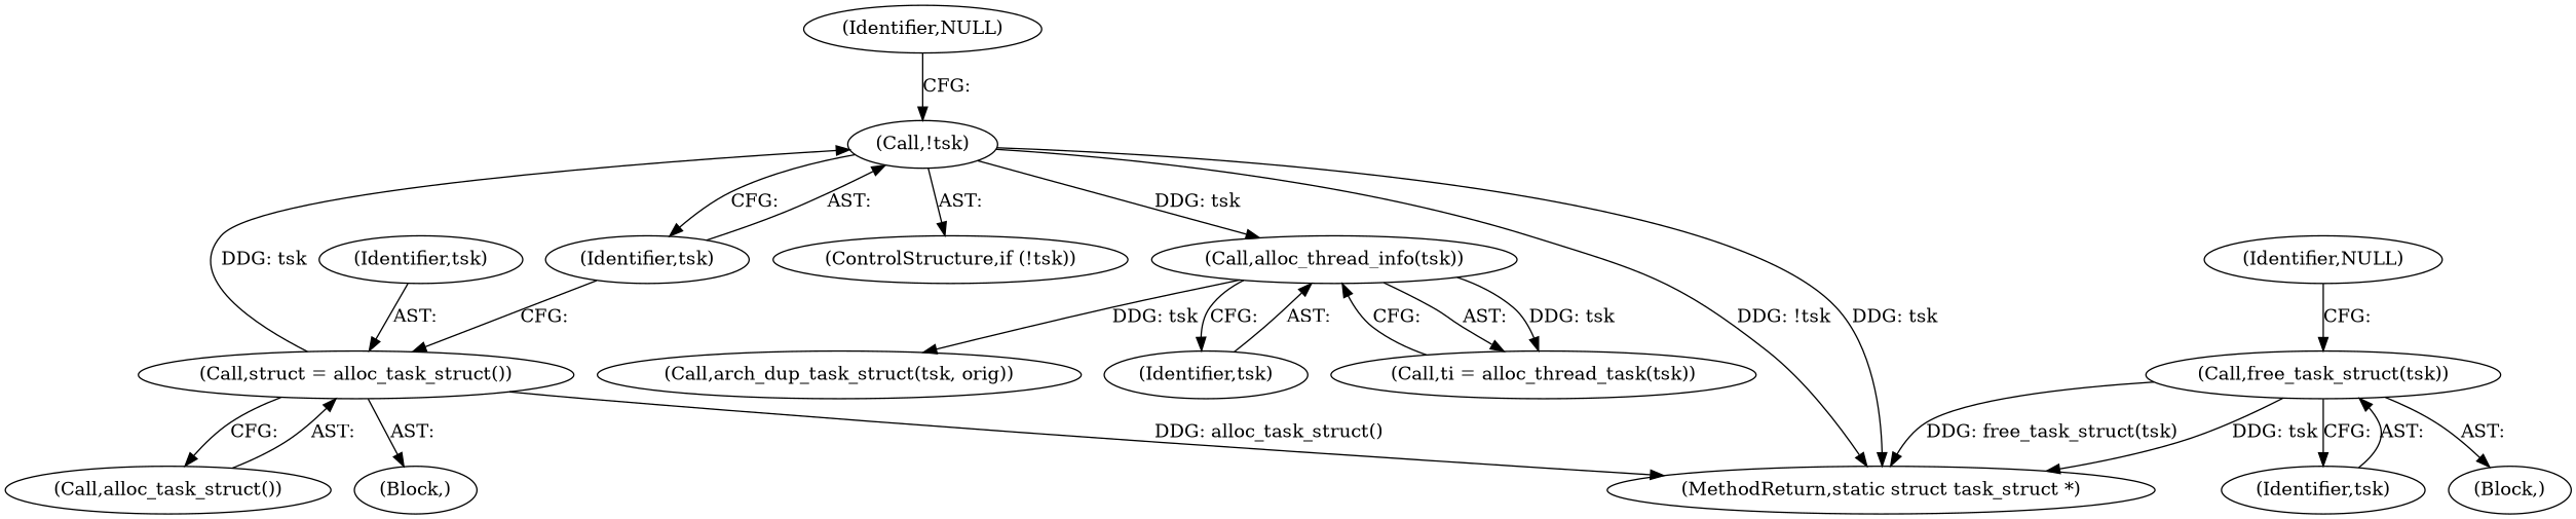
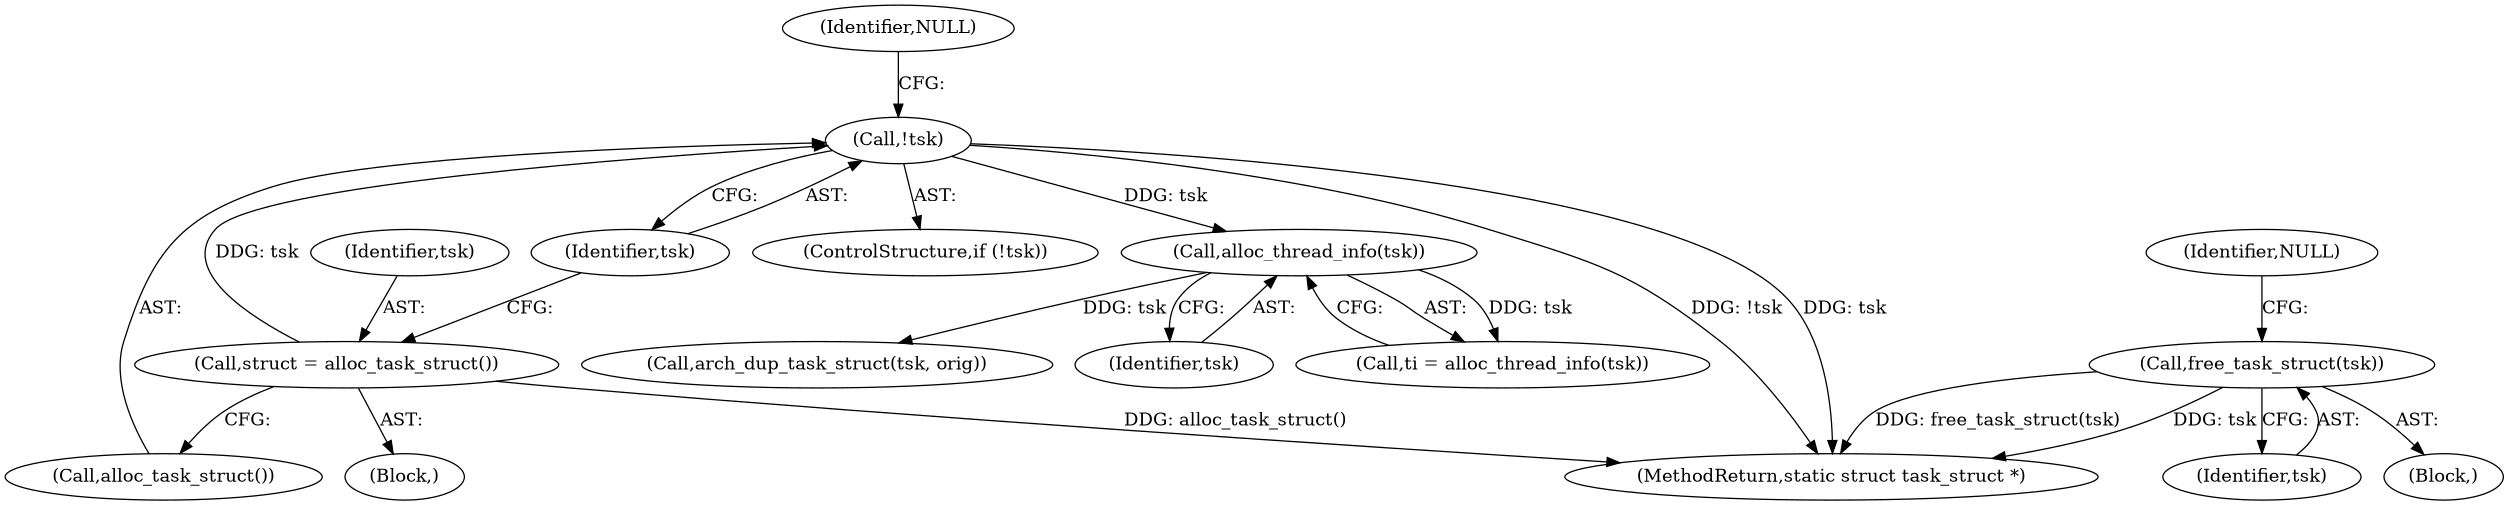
  digraph {
    n1 [label="(Call,free_task_struct(tsk))"]
    n2 [label="(Identifier,tsk)"]
    n3 [label="(Block,)"]
    n4 [label="(MethodReturn,static struct task_struct *)"]
    n5 [label="(Call,alloc_thread_info(tsk))"]
    n6 [label="(Identifier,tsk)"]
    n7 [label="(Call,arch_dup_task_struct(tsk, orig))"]
-   n8 [label="(Call,ti = alloc_thread_task(tsk))"]
+   n8 [label="(Call,ti = alloc_thread_info(tsk))"]
    n9 [label="(Call,!tsk)"]
    n10 [label="(ControlStructure,if (!tsk))"]
    n11 [label="(Identifier,tsk)"]
    n12 [label="(Call,struct = alloc_task_struct())"]
    n13 [label="(Call,alloc_task_struct())"]
    n14 [label="(Block,)"]
    n15 [label="(Identifier,NULL)"]
    n16 [label="(Identifier,NULL)"]
    n17 [label="(Identifier,tsk)"]
    n1 -> n2 [label="CFG: "]
    n1 -> n3 [label="AST: "]
    n1 -> n4 [label="DDG: free_task_struct(tsk)"]
    n1 -> n4 [label="DDG: tsk"]
    n2 -> n1 [label="AST: "]
    n5 -> n6 [label="CFG: "]
    n5 -> n7 [label="DDG: tsk"]
    n5 -> n8 [label="AST: "]
    n5 -> n8 [label="DDG: tsk"]
    n6 -> n5 [label="AST: "]
    n8 -> n5 [label="CFG: "]
    n9 -> n4 [label="DDG: !tsk"]
    n9 -> n4 [label="DDG: tsk"]
    n9 -> n5 [label="DDG: tsk"]
    n9 -> n10 [label="AST: "]
    n9 -> n11 [label="CFG: "]
    n11 -> n9 [label="AST: "]
    n11 -> n12 [label="CFG: "]
    n12 -> n4 [label="DDG: alloc_task_struct()"]
    n12 -> n9 [label="DDG: tsk"]
    n12 -> n13 [label="CFG: "]
    n12 -> n14 [label="AST: "]
-   n13 -> n12 [label="AST: "]
+   n13 -> n9 [label="AST: "]
    n15 -> n9 [label="CFG: "]
    n16 -> n1 [label="CFG: "]
    n17 -> n12 [label="AST: "]
  }
